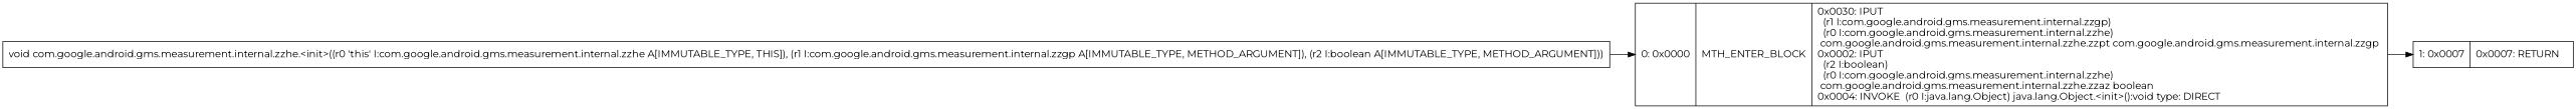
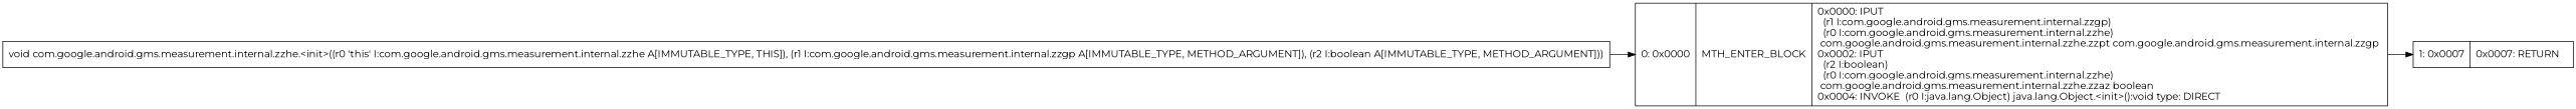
  digraph {
    rankdir=LR
    fontname=Montserrat
    node [shape=record fontname=Montserrat]
    edge [fontname=Montserrat]
-   n1 [label="{0\:\ 0x0000|MTH_ENTER_BLOCK\l|0x0030: IPUT  \l  (r1 I:com.google.android.gms.measurement.internal.zzgp)\l  (r0 I:com.google.android.gms.measurement.internal.zzhe)\l com.google.android.gms.measurement.internal.zzhe.zzpt com.google.android.gms.measurement.internal.zzgp \l0x0002: IPUT  \l  (r2 I:boolean)\l  (r0 I:com.google.android.gms.measurement.internal.zzhe)\l com.google.android.gms.measurement.internal.zzhe.zzaz boolean \l0x0004: INVOKE  (r0 I:java.lang.Object) java.lang.Object.\<init\>():void type: DIRECT \l}"]
+   n1 [label="{0\:\ 0x0000|MTH_ENTER_BLOCK\l|0x0000: IPUT  \l  (r1 I:com.google.android.gms.measurement.internal.zzgp)\l  (r0 I:com.google.android.gms.measurement.internal.zzhe)\l com.google.android.gms.measurement.internal.zzhe.zzpt com.google.android.gms.measurement.internal.zzgp \l0x0002: IPUT  \l  (r2 I:boolean)\l  (r0 I:com.google.android.gms.measurement.internal.zzhe)\l com.google.android.gms.measurement.internal.zzhe.zzaz boolean \l0x0004: INVOKE  (r0 I:java.lang.Object) java.lang.Object.\<init\>():void type: DIRECT \l}"]
    n2 [label="{1\:\ 0x0007|0x0007: RETURN   \l}"]
    n3 [label="{void com.google.android.gms.measurement.internal.zzhe.\<init\>((r0 'this' I:com.google.android.gms.measurement.internal.zzhe A[IMMUTABLE_TYPE, THIS]), (r1 I:com.google.android.gms.measurement.internal.zzgp A[IMMUTABLE_TYPE, METHOD_ARGUMENT]), (r2 I:boolean A[IMMUTABLE_TYPE, METHOD_ARGUMENT])) }"]
    n1 -> n2
    n3 -> n1
  }
